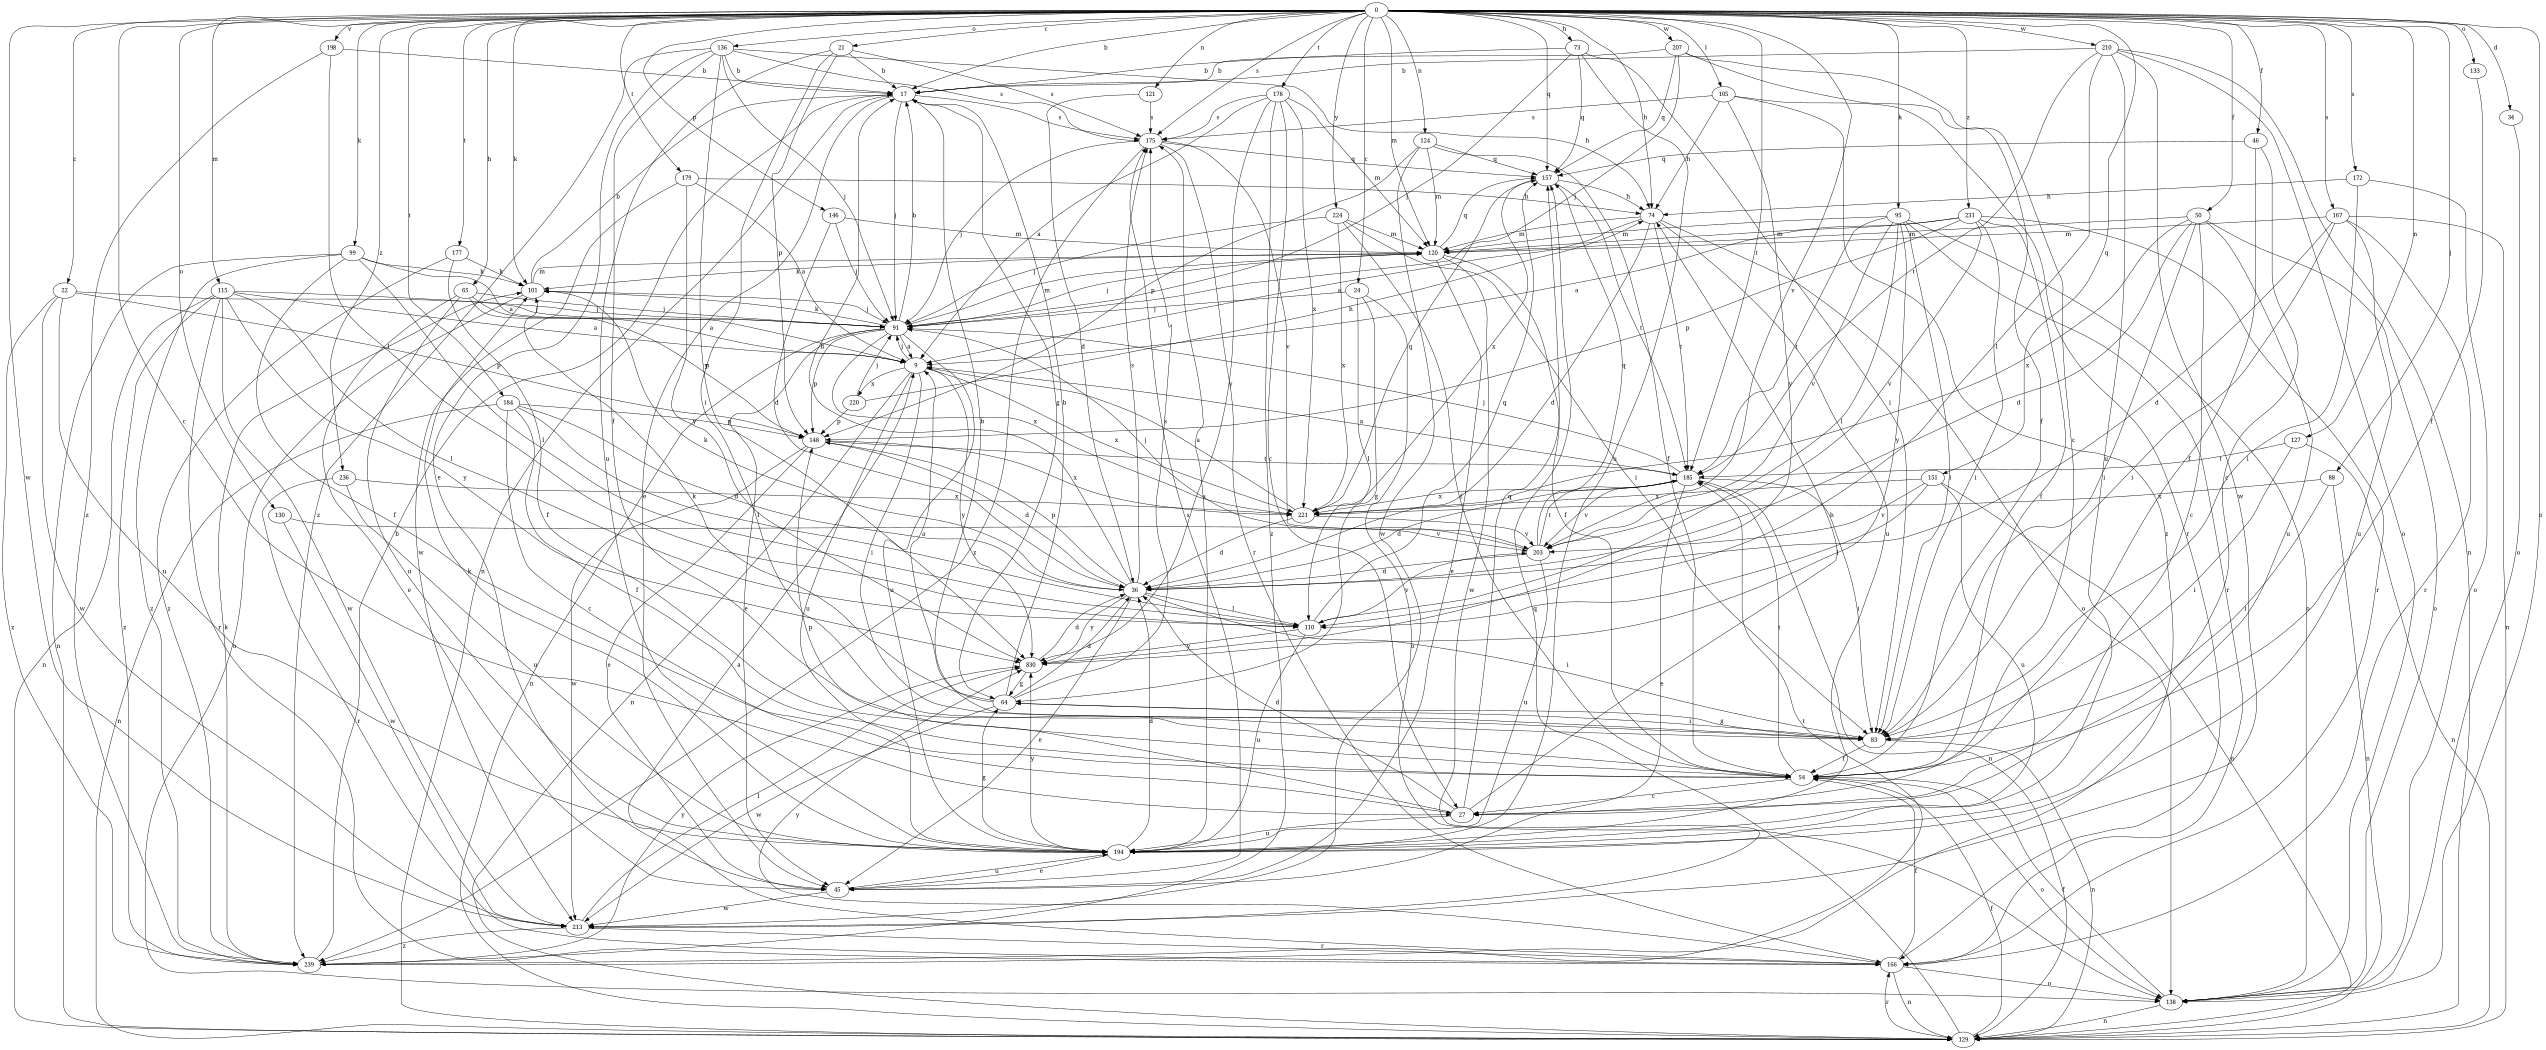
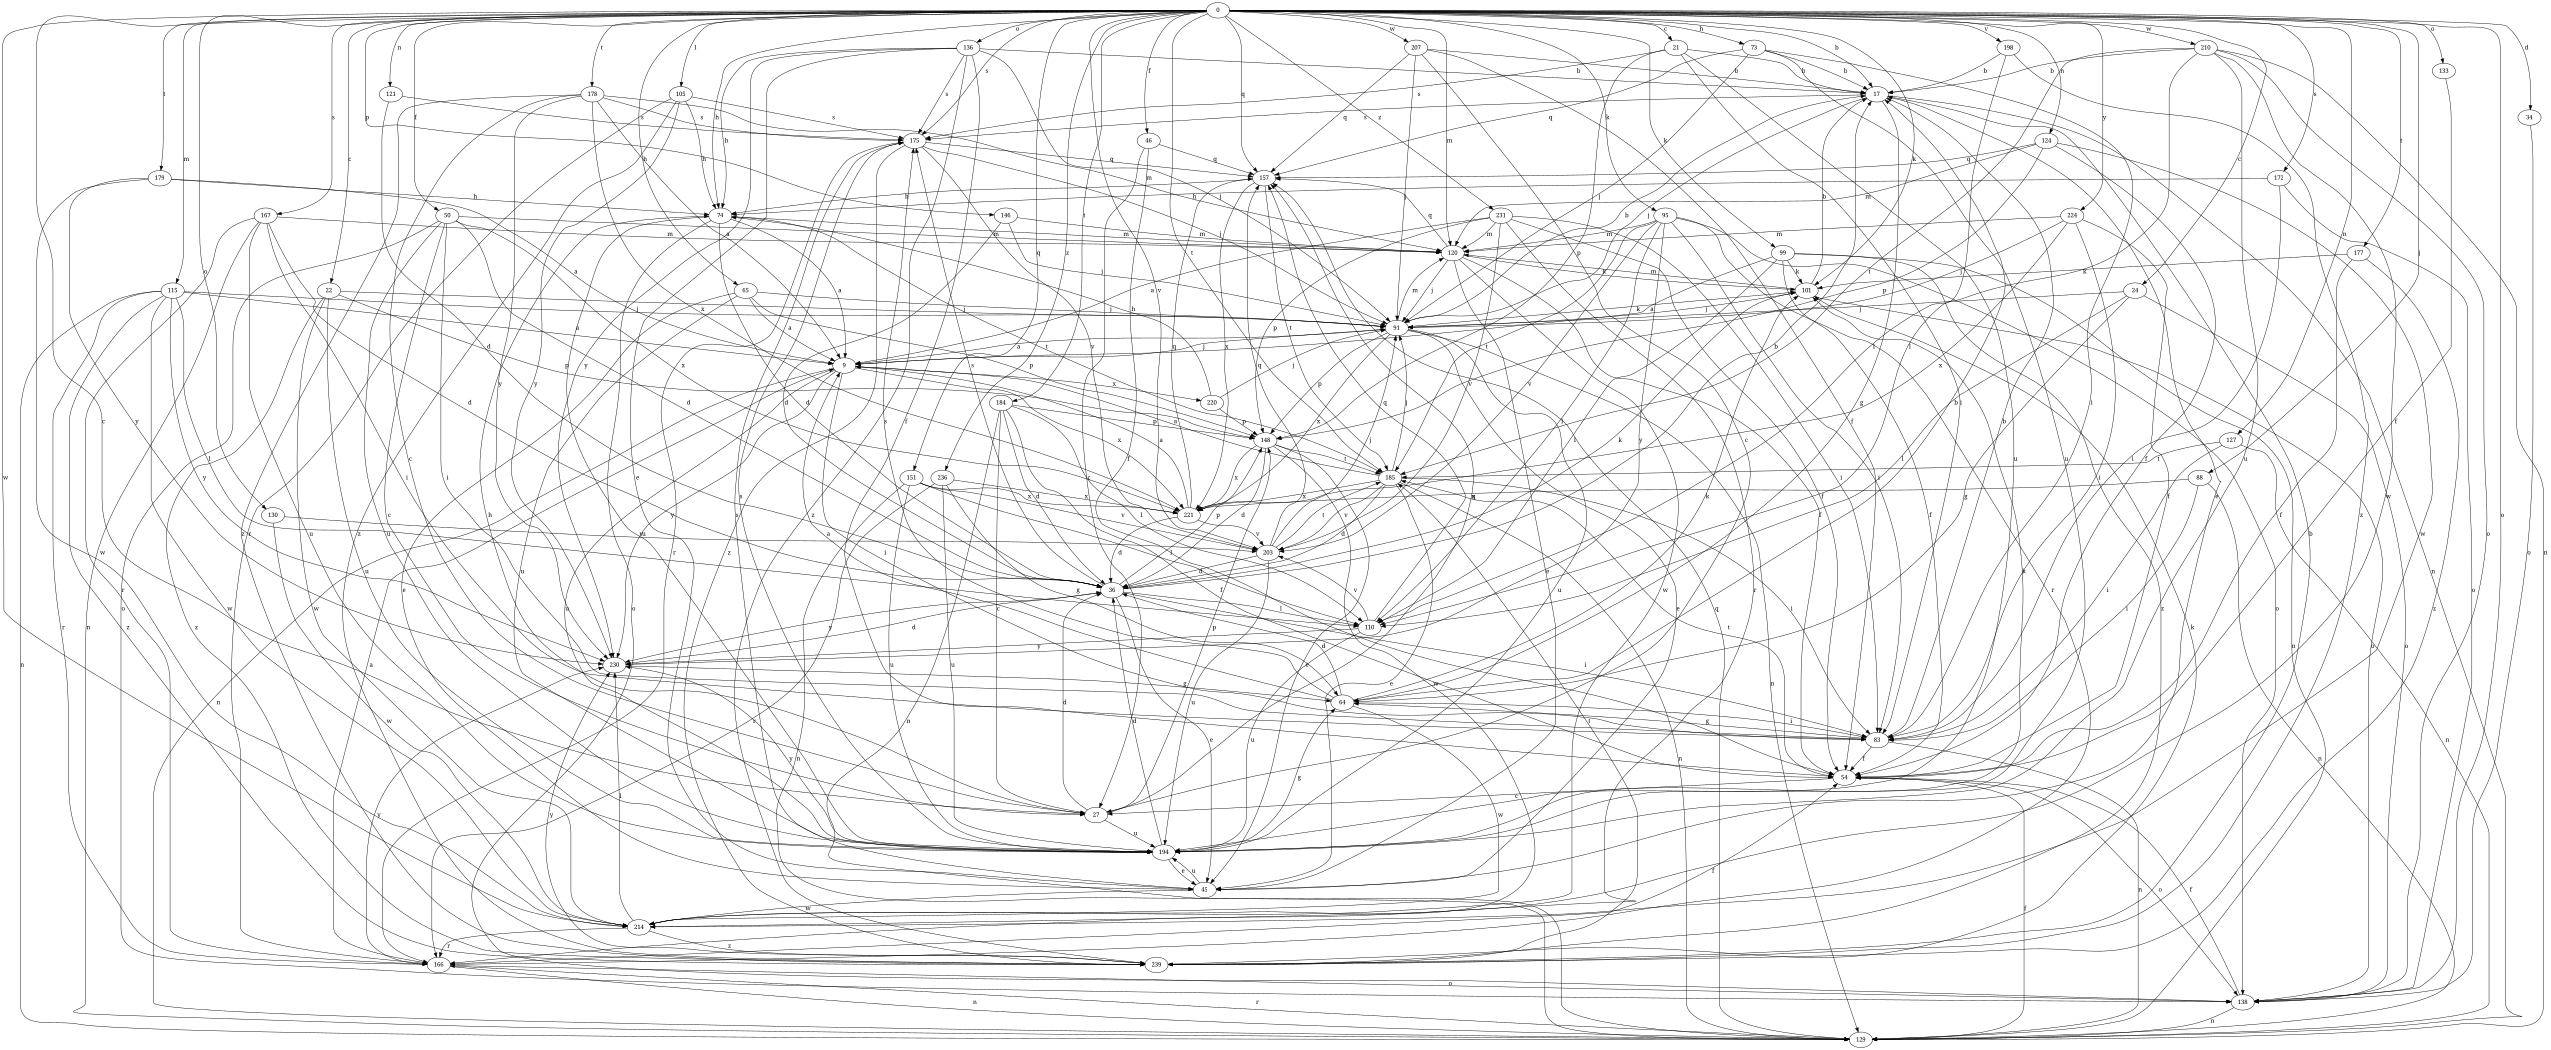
  strict digraph {
    fontname="Noto Serif"
    node [fontname="Noto Serif"]
    edge [fontname="Noto Serif"]
    0
    17
    21
    22
    24
    27
    34
    46
    50
    65
    73
    74
    88
    95
    99
    101
    105
    115
    120
    121
    124
    127
    130
    133
    136
    138
    146
    151
    157
    167
    172
    175
    177
    178
    179
    184
    185
    198
    203
    207
    210
-   213
+   213 [label=214]
    224
    231
    236
    91
    129
    45
    64
    83
    194
    148
    239
    110
    36
    54
    221
    9
-   230 [label=830]
+   230
    166
    220
    0 -> 17 [label=b]
    0 -> 21 [label=c]
    0 -> 22 [label=c]
    0 -> 24 [label=c]
    0 -> 27 [label=c]
    0 -> 34 [label=d]
    0 -> 46 [label=f]
    0 -> 50 [label=f]
    0 -> 65 [label=h]
    0 -> 73 [label=h]
    0 -> 74 [label=h]
    0 -> 88 [label=j]
    0 -> 95 [label=k]
    0 -> 99 [label=k]
    0 -> 101 [label=k]
    0 -> 105 [label=l]
    0 -> 115 [label=m]
    0 -> 120 [label=m]
    0 -> 121 [label=n]
    0 -> 124 [label=n]
    0 -> 127 [label=n]
    0 -> 130 [label=o]
    0 -> 133 [label=o]
    0 -> 136 [label=o]
    0 -> 138 [label=o]
    0 -> 146 [label=p]
    0 -> 151 [label=q]
    0 -> 157 [label=q]
    0 -> 167 [label=s]
    0 -> 172 [label=s]
    0 -> 175 [label=s]
    0 -> 177 [label=t]
    0 -> 178 [label=t]
    0 -> 179 [label=t]
    0 -> 184 [label=t]
    0 -> 185 [label=t]
    0 -> 198 [label=v]
    0 -> 203 [label=v]
    0 -> 207 [label=w]
    0 -> 210 [label=w]
    0 -> 213 [label=w]
    0 -> 224 [label=y]
    0 -> 231 [label=z]
    0 -> 236 [label=z]
    17 -> 175 [label=s]
    17 -> 91 [label=j]
    17 -> 129 [label=n]
    17 -> 45 [label=e]
    17 -> 64 [label=g]
    21 -> 17 [label=b]
    21 -> 175 [label=s]
    21 -> 83 [label=i]
    21 -> 194 [label=u]
    21 -> 148 [label=p]
    22 -> 213 [label=w]
    22 -> 91 [label=j]
    22 -> 194 [label=u]
    22 -> 148 [label=p]
    22 -> 239 [label=z]
    24 -> 138 [label=o]
    24 -> 91 [label=j]
    24 -> 64 [label=g]
    24 -> 110 [label=l]
    27 -> 74 [label=h]
    27 -> 157 [label=q]
    27 -> 194 [label=u]
    27 -> 148 [label=p]
    27 -> 36 [label=d]
    34 -> 138 [label=o]
    46 -> 27 [label=c]
    46 -> 157 [label=q]
    46 -> 54 [label=f]
    50 -> 27 [label=c]
    50 -> 120 [label=m]
    50 -> 138 [label=o]
    50 -> 83 [label=i]
    50 -> 194 [label=u]
    50 -> 36 [label=d]
    50 -> 221 [label=x]
    65 -> 91 [label=j]
    65 -> 45 [label=e]
    65 -> 194 [label=u]
    65 -> 148 [label=p]
    65 -> 9 [label=a]
    73 -> 17 [label=b]
    73 -> 157 [label=q]
    73 -> 91 [label=j]
    73 -> 83 [label=i]
    73 -> 194 [label=u]
    74 -> 120 [label=m]
    74 -> 138 [label=o]
    74 -> 185 [label=t]
    74 -> 194 [label=u]
    74 -> 36 [label=d]
    74 -> 9 [label=a]
    88 -> 129 [label=n]
    88 -> 83 [label=i]
    88 -> 221 [label=x]
    95 -> 120 [label=m]
    95 -> 138 [label=o]
    95 -> 185 [label=t]
    95 -> 203 [label=v]
    95 -> 83 [label=i]
    95 -> 110 [label=l]
    95 -> 230 [label=y]
    95 -> 166 [label=r]
    99 -> 101 [label=k]
    99 -> 129 [label=n]
    99 -> 239 [label=z]
    99 -> 110 [label=l]
    99 -> 54 [label=f]
    99 -> 9 [label=a]
    101 -> 17 [label=b]
    101 -> 120 [label=m]
    101 -> 138 [label=o]
    101 -> 91 [label=j]
    105 -> 74 [label=h]
    105 -> 175 [label=s]
    105 -> 239 [label=z]
    105 -> 230 [label=y]
    105 -> 166 [label=r]
    115 -> 213 [label=w]
    115 -> 91 [label=j]
    115 -> 129 [label=n]
    115 -> 239 [label=z]
    115 -> 110 [label=l]
    115 -> 9 [label=a]
    115 -> 230 [label=y]
    115 -> 166 [label=r]
    120 -> 101 [label=k]
    120 -> 157 [label=q]
    120 -> 213 [label=w]
    120 -> 91 [label=j]
    120 -> 45 [label=e]
    120 -> 54 [label=f]
    121 -> 175 [label=s]
    121 -> 36 [label=d]
    124 -> 120 [label=m]
    124 -> 157 [label=q]
    124 -> 213 [label=w]
    124 -> 148 [label=p]
    124 -> 54 [label=f]
    127 -> 185 [label=t]
    127 -> 129 [label=n]
    127 -> 83 [label=i]
    130 -> 203 [label=v]
    130 -> 213 [label=w]
    133 -> 54 [label=f]
    136 -> 17 [label=b]
    136 -> 74 [label=h]
    136 -> 175 [label=s]
    136 -> 91 [label=j]
    136 -> 45 [label=e]
    136 -> 239 [label=z]
    136 -> 54 [label=f]
    136 -> 230 [label=y]
    138 -> 129 [label=n]
    138 -> 54 [label=f]
    146 -> 120 [label=m]
    146 -> 91 [label=j]
    146 -> 36 [label=d]
    151 -> 203 [label=v]
    151 -> 129 [label=n]
    151 -> 194 [label=u]
    151 -> 110 [label=l]
    151 -> 221 [label=x]
    157 -> 74 [label=h]
    157 -> 185 [label=t]
    157 -> 221 [label=x]
    167 -> 120 [label=m]
    167 -> 129 [label=n]
    167 -> 83 [label=i]
    167 -> 194 [label=u]
    167 -> 36 [label=d]
    167 -> 166 [label=r]
    172 -> 74 [label=h]
    172 -> 138 [label=o]
    172 -> 83 [label=i]
    175 -> 157 [label=q]
    175 -> 203 [label=v]
    175 -> 91 [label=j]
    175 -> 239 [label=z]
    175 -> 166 [label=r]
    177 -> 101 [label=k]
    177 -> 239 [label=z]
    177 -> 54 [label=f]
    178 -> 27 [label=c]
    178 -> 120 [label=m]
    178 -> 175 [label=s]
    178 -> 239 [label=z]
    178 -> 221 [label=x]
    178 -> 9 [label=a]
    178 -> 230 [label=y]
    179 -> 74 [label=h]
    179 -> 213 [label=w]
    179 -> 9 [label=a]
    179 -> 230 [label=y]
    184 -> 27 [label=c]
    184 -> 129 [label=n]
    184 -> 148 [label=p]
    184 -> 110 [label=l]
    184 -> 36 [label=d]
    184 -> 54 [label=f]
    185 -> 203 [label=v]
    185 -> 91 [label=j]
    185 -> 129 [label=n]
    185 -> 45 [label=e]
    185 -> 83 [label=i]
    185 -> 36 [label=d]
    185 -> 221 [label=x]
    185 -> 9 [label=a]
    198 -> 17 [label=b]
    198 -> 239 [label=z]
    198 -> 110 [label=l]
    203 -> 157 [label=q]
    203 -> 185 [label=t]
    203 -> 91 [label=j]
    203 -> 194 [label=u]
    203 -> 36 [label=d]
    207 -> 17 [label=b]
    207 -> 27 [label=c]
    207 -> 157 [label=q]
    207 -> 91 [label=j]
    207 -> 54 [label=f]
    210 -> 17 [label=b]
    210 -> 138 [label=o]
    210 -> 185 [label=t]
    210 -> 213 [label=w]
    210 -> 129 [label=n]
    210 -> 194 [label=u]
    210 -> 110 [label=l]
    213 -> 239 [label=z]
    213 -> 230 [label=l]
    213 -> 166 [label=r]
    224 -> 120 [label=m]
    224 -> 91 [label=j]
    224 -> 83 [label=i]
    224 -> 54 [label=f]
    224 -> 221 [label=x]
    231 -> 120 [label=m]
    231 -> 203 [label=v]
    231 -> 83 [label=i]
    231 -> 148 [label=p]
    231 -> 54 [label=f]
    231 -> 9 [label=a]
    231 -> 166 [label=r]
+   236 -> 64 [label=g]
    236 -> 194 [label=u]
    236 -> 221 [label=x]
    236 -> 166 [label=r]
    91 -> 17 [label=b]
    91 -> 101 [label=k]
    91 -> 120 [label=m]
    91 -> 129 [label=n]
    91 -> 45 [label=e]
    91 -> 194 [label=u]
    91 -> 148 [label=p]
    91 -> 221 [label=x]
    91 -> 9 [label=a]
    129 -> 157 [label=q]
    129 -> 54 [label=f]
    129 -> 166 [label=r]
    45 -> 175 [label=s]
    45 -> 213 [label=w]
    45 -> 194 [label=u]
    64 -> 17 [label=b]
    64 -> 101 [label=k]
    64 -> 175 [label=s]
    64 -> 213 [label=w]
    64 -> 83 [label=i]
    64 -> 36 [label=d]
    64 -> 9 [label=a]
    83 -> 17 [label=b]
    83 -> 129 [label=n]
    83 -> 64 [label=g]
    83 -> 54 [label=f]
    194 -> 101 [label=k]
    194 -> 175 [label=s]
    194 -> 45 [label=e]
    194 -> 64 [label=g]
    194 -> 36 [label=d]
    194 -> 230 [label=y]
    148 -> 185 [label=t]
    148 -> 213 [label=w]
    148 -> 45 [label=e]
    148 -> 36 [label=d]
    148 -> 221 [label=x]
    239 -> 17 [label=b]
    239 -> 101 [label=k]
    239 -> 185 [label=t]
    239 -> 230 [label=y]
    110 -> 157 [label=q]
    110 -> 203 [label=v]
    110 -> 194 [label=u]
    110 -> 230 [label=y]
    36 -> 17 [label=b]
    36 -> 101 [label=k]
    36 -> 175 [label=s]
    36 -> 45 [label=e]
    36 -> 83 [label=i]
    36 -> 148 [label=p]
    36 -> 110 [label=l]
    36 -> 230 [label=y]
    54 -> 27 [label=c]
    54 -> 138 [label=o]
    54 -> 185 [label=t]
    221 -> 157 [label=q]
    221 -> 203 [label=v]
    221 -> 36 [label=d]
    221 -> 9 [label=a]
    9 -> 91 [label=j]
    9 -> 129 [label=n]
    9 -> 83 [label=i]
    9 -> 194 [label=u]
    9 -> 221 [label=x]
    9 -> 230 [label=y]
    9 -> 220 [label=x]
    230 -> 64 [label=g]
    230 -> 36 [label=d]
    166 -> 138 [label=o]
    166 -> 129 [label=n]
    166 -> 54 [label=f]
    166 -> 9 [label=a]
    166 -> 230 [label=y]
    220 -> 74 [label=h]
    220 -> 91 [label=j]
    220 -> 148 [label=p]
  }
